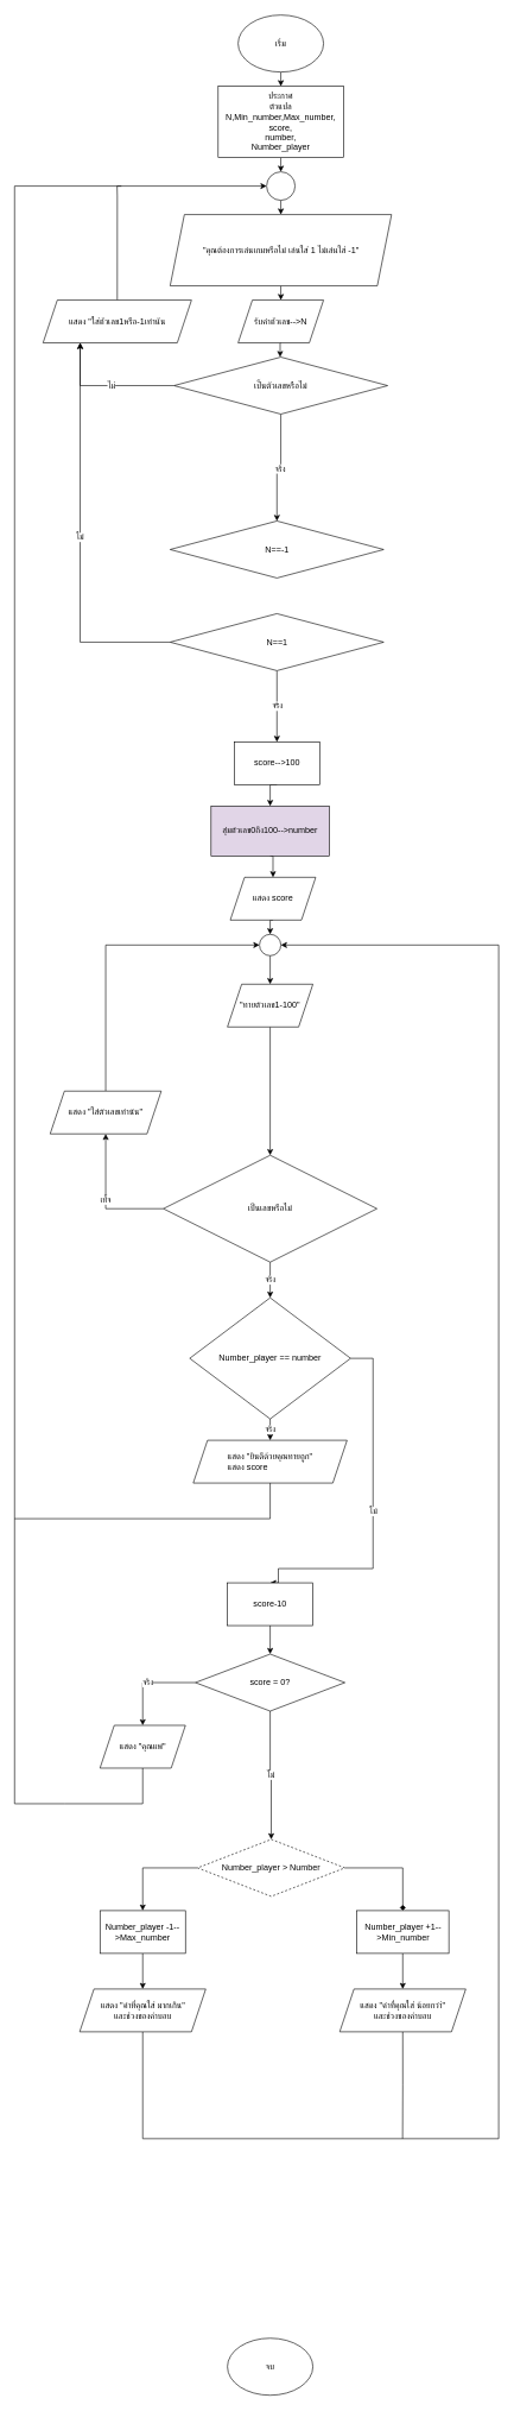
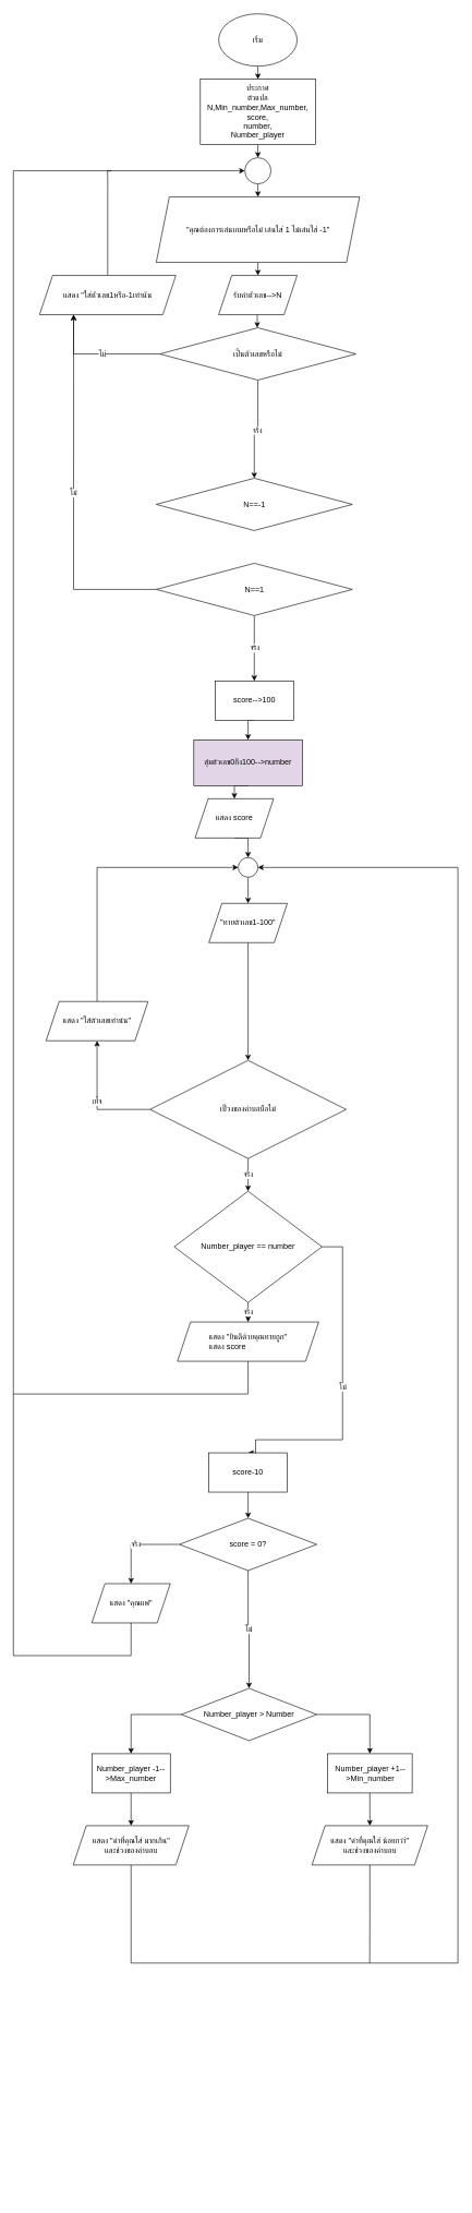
  <mxCell id="0" />
  <mxCell id="1" parent="0" />
  <mxCell id="2" style="edgeStyle=orthogonalEdgeStyle;rounded=0;orthogonalLoop=1;jettySize=auto;html=1;exitX=0.5;exitY=1;exitDx=0;exitDy=0;entryX=0.5;entryY=0;entryDx=0;entryDy=0;" edge="1" parent="1" source="3" target="5"><mxGeometry relative="1" as="geometry" /></mxCell>
  <mxCell id="3" value="เริ่ม" style="ellipse;whiteSpace=wrap;html=1;" vertex="1" parent="1"><mxGeometry x="334" y="20" width="120" height="80" as="geometry" /></mxCell>
  <mxCell id="4" style="edgeStyle=orthogonalEdgeStyle;rounded=0;orthogonalLoop=1;jettySize=auto;html=1;exitX=0.5;exitY=1;exitDx=0;exitDy=0;entryX=0;entryY=0.5;entryDx=0;entryDy=0;" edge="1" parent="1" source="5" target="23"><mxGeometry relative="1" as="geometry" /></mxCell>
  <mxCell id="5" value="ประกาศ&lt;div&gt;ตัวแปล&lt;/div&gt;&lt;div&gt;N,Min_number,Max_number,&lt;/div&gt;&lt;div&gt;score,&lt;/div&gt;&lt;div&gt;number,&lt;/div&gt;&lt;div&gt;Number_player&lt;/div&gt;" style="rounded=0;whiteSpace=wrap;html=1;" vertex="1" parent="1"><mxGeometry x="306" y="120" width="176" height="100" as="geometry" /></mxCell>
  <mxCell id="6" style="edgeStyle=orthogonalEdgeStyle;rounded=0;orthogonalLoop=1;jettySize=auto;html=1;exitX=0.5;exitY=1;exitDx=0;exitDy=0;entryX=0.5;entryY=0;entryDx=0;entryDy=0;" edge="1" parent="1" source="7" target="41"><mxGeometry relative="1" as="geometry" /></mxCell>
- <mxCell id="7" value="แสดง score" style="shape=parallelogram;perimeter=parallelogramPerimeter;whiteSpace=wrap;html=1;fixedSize=1;" vertex="1" parent="1"><mxGeometry x="323" y="1230" width="120" height="60" as="geometry" /></mxCell>
+ <mxCell id="7" value="แสดง score" style="shape=parallelogram;perimeter=parallelogramPerimeter;whiteSpace=wrap;html=1;fixedSize=1;" vertex="1" parent="1"><mxGeometry x="298" y="1220" width="120" height="60" as="geometry" /></mxCell>
  <mxCell id="8" style="edgeStyle=orthogonalEdgeStyle;rounded=0;orthogonalLoop=1;jettySize=auto;html=1;exitX=0.5;exitY=1;exitDx=0;exitDy=0;entryX=0.5;entryY=0;entryDx=0;entryDy=0;" edge="1" parent="1" source="9" target="7"><mxGeometry relative="1" as="geometry" /></mxCell>
  <mxCell id="9" value="สุ่มตัวเลข0ถึง100--&amp;gt;number" style="rounded=0;whiteSpace=wrap;html=1;fillColor=#e1d5e7;" vertex="1" parent="1"><mxGeometry x="296" y="1130" width="166" height="70" as="geometry" /></mxCell>
  <mxCell id="10" style="edgeStyle=orthogonalEdgeStyle;rounded=0;orthogonalLoop=1;jettySize=auto;html=1;exitX=0.5;exitY=1;exitDx=0;exitDy=0;entryX=0.5;entryY=0;entryDx=0;entryDy=0;" edge="1" parent="1" source="11" target="37"><mxGeometry relative="1" as="geometry" /></mxCell>
  <mxCell id="11" value="&quot;ทายตัวเลข1-100&quot;" style="shape=parallelogram;perimeter=parallelogramPerimeter;whiteSpace=wrap;html=1;fixedSize=1;" vertex="1" parent="1"><mxGeometry x="319" y="1380" width="120" height="60" as="geometry" /></mxCell>
  <mxCell id="12" value="จริง" style="edgeStyle=orthogonalEdgeStyle;rounded=0;orthogonalLoop=1;jettySize=auto;html=1;exitX=0.5;exitY=1;exitDx=0;exitDy=0;entryX=0.5;entryY=0;entryDx=0;entryDy=0;" edge="1" parent="1" source="14" target="16"><mxGeometry relative="1" as="geometry" /></mxCell>
  <mxCell id="13" value="ไม่" style="edgeStyle=orthogonalEdgeStyle;rounded=0;orthogonalLoop=1;jettySize=auto;html=1;exitX=1;exitY=0.5;exitDx=0;exitDy=0;entryX=0.5;entryY=0;entryDx=0;entryDy=0;" edge="1" parent="1" source="14" target="25"><mxGeometry relative="1" as="geometry"><Array as="points"><mxPoint x="523.5" y="1905" /><mxPoint x="523.5" y="2200" /><mxPoint x="390.5" y="2200" /></Array></mxGeometry></mxCell>
  <mxCell id="14" value="Number_player == number" style="rhombus;whiteSpace=wrap;html=1;" vertex="1" parent="1"><mxGeometry x="266" y="1820" width="226" height="170" as="geometry" /></mxCell>
  <mxCell id="15" style="edgeStyle=orthogonalEdgeStyle;rounded=0;orthogonalLoop=1;jettySize=auto;html=1;exitX=0.5;exitY=1;exitDx=0;exitDy=0;endArrow=none;endFill=0;" edge="1" parent="1" source="16"><mxGeometry relative="1" as="geometry"><mxPoint x="20" y="2130" as="targetPoint" /><Array as="points"><mxPoint x="379" y="2130" /></Array></mxGeometry></mxCell>
  <mxCell id="16" value="&lt;div style=&quot;text-align: left;&quot;&gt;&lt;span style=&quot;background-color: transparent; color: light-dark(rgb(0, 0, 0), rgb(255, 255, 255));&quot;&gt;แสดง &quot;ยินดีด้วยคุณทายถูก&quot;&lt;/span&gt;&lt;/div&gt;&lt;div style=&quot;text-align: left;&quot;&gt;&lt;span style=&quot;background-color: transparent; color: light-dark(rgb(0, 0, 0), rgb(255, 255, 255));&quot;&gt;แสดง score&lt;/span&gt;&lt;/div&gt;" style="shape=parallelogram;perimeter=parallelogramPerimeter;whiteSpace=wrap;html=1;fixedSize=1;" vertex="1" parent="1"><mxGeometry x="271" y="2020" width="216" height="60" as="geometry" /></mxCell>
  <mxCell id="17" style="edgeStyle=orthogonalEdgeStyle;rounded=0;orthogonalLoop=1;jettySize=auto;html=1;exitX=0.5;exitY=1;exitDx=0;exitDy=0;entryX=0.5;entryY=0;entryDx=0;entryDy=0;" edge="1" parent="1" source="18" target="21"><mxGeometry relative="1" as="geometry" /></mxCell>
  <mxCell id="18" value="&quot;คุณต้องการเล่นเกมหรือไม่ เล่นใส่ 1 ไม่เล่นใส่ -1&quot;" style="shape=parallelogram;perimeter=parallelogramPerimeter;whiteSpace=wrap;html=1;fixedSize=1;" vertex="1" parent="1"><mxGeometry x="238.5" y="300" width="311" height="100" as="geometry" /></mxCell>
  <mxCell id="19" value="ไม่" style="edgeStyle=orthogonalEdgeStyle;rounded=0;orthogonalLoop=1;jettySize=auto;html=1;exitX=0;exitY=0.5;exitDx=0;exitDy=0;entryX=0.25;entryY=1;entryDx=0;entryDy=0;" edge="1" parent="1" source="51" target="27"><mxGeometry x="-0.084" relative="1" as="geometry"><mxPoint x="150" y="520" as="targetPoint" /><Array as="points"><mxPoint x="112" y="540" /></Array><mxPoint x="240" y="580" as="sourcePoint" /><mxPoint as="offset" /></mxGeometry></mxCell>
  <mxCell id="20" style="edgeStyle=orthogonalEdgeStyle;rounded=0;orthogonalLoop=1;jettySize=auto;html=1;exitX=0.5;exitY=1;exitDx=0;exitDy=0;entryX=0.5;entryY=0;entryDx=0;entryDy=0;" edge="1" parent="1" source="21"><mxGeometry relative="1" as="geometry"><mxPoint x="393" y="500" as="targetPoint" /></mxGeometry></mxCell>
  <mxCell id="21" value="รับค่าตัวเลข--&amp;gt;N" style="shape=parallelogram;perimeter=parallelogramPerimeter;whiteSpace=wrap;html=1;fixedSize=1;" vertex="1" parent="1"><mxGeometry x="334" y="420" width="120" height="60" as="geometry" /></mxCell>
  <mxCell id="22" style="edgeStyle=orthogonalEdgeStyle;rounded=0;orthogonalLoop=1;jettySize=auto;html=1;exitX=1;exitY=0.5;exitDx=0;exitDy=0;entryX=0.5;entryY=0;entryDx=0;entryDy=0;" edge="1" parent="1" source="23" target="18"><mxGeometry relative="1" as="geometry" /></mxCell>
  <mxCell id="23" value="" style="ellipse;whiteSpace=wrap;html=1;aspect=fixed;rotation=90;" vertex="1" parent="1"><mxGeometry x="374" y="240" width="40" height="40" as="geometry" /></mxCell>
  <mxCell id="24" style="edgeStyle=orthogonalEdgeStyle;rounded=0;orthogonalLoop=1;jettySize=auto;html=1;exitX=0.5;exitY=1;exitDx=0;exitDy=0;entryX=0.5;entryY=0;entryDx=0;entryDy=0;" edge="1" parent="1" source="25" target="46"><mxGeometry relative="1" as="geometry" /></mxCell>
  <mxCell id="25" value="score-10" style="rounded=0;whiteSpace=wrap;html=1;" vertex="1" parent="1"><mxGeometry x="319" y="2220" width="120" height="60" as="geometry" /></mxCell>
  <mxCell id="26" style="edgeStyle=orthogonalEdgeStyle;rounded=0;orthogonalLoop=1;jettySize=auto;html=1;exitX=0.5;exitY=0;exitDx=0;exitDy=0;endArrow=none;endFill=0;" edge="1" parent="1" source="27"><mxGeometry relative="1" as="geometry"><mxPoint x="170" y="260" as="targetPoint" /><Array as="points"><mxPoint x="164" y="274" /><mxPoint x="164" y="274" /><mxPoint x="164" y="260" /></Array></mxGeometry></mxCell>
  <mxCell id="27" value="แสดง &quot;ใส่ตัวเลข1หรือ-1เท่านัน" style="shape=parallelogram;perimeter=parallelogramPerimeter;whiteSpace=wrap;html=1;fixedSize=1;" vertex="1" parent="1"><mxGeometry x="60" y="420" width="208.5" height="60" as="geometry" /></mxCell>
  <mxCell id="28" style="edgeStyle=orthogonalEdgeStyle;rounded=0;orthogonalLoop=1;jettySize=auto;html=1;exitX=0;exitY=0.5;exitDx=0;exitDy=0;entryX=0.5;entryY=0;entryDx=0;entryDy=0;" edge="1" parent="1" source="30" target="59"><mxGeometry relative="1" as="geometry" /></mxCell>
- <mxCell id="29" style="edgeStyle=orthogonalEdgeStyle;rounded=0;orthogonalLoop=1;jettySize=auto;html=1;exitX=1;exitY=0.5;exitDx=0;exitDy=0;endArrow=diamond;" edge="1" parent="1" source="30" target="61"><mxGeometry relative="1" as="geometry" /></mxCell>
- <mxCell id="30" value="Number_player &amp;gt; Number" style="rhombus;whiteSpace=wrap;html=1;dashed=1;" vertex="1" parent="1"><mxGeometry x="277" y="2580" width="207" height="80" as="geometry" /></mxCell>
+ <mxCell id="29" style="edgeStyle=orthogonalEdgeStyle;rounded=0;orthogonalLoop=1;jettySize=auto;html=1;exitX=1;exitY=0.5;exitDx=0;exitDy=0;" edge="1" parent="1" source="30" target="61"><mxGeometry relative="1" as="geometry" /></mxCell>
+ <mxCell id="30" value="Number_player &amp;gt; Number" style="rhombus;whiteSpace=wrap;html=1;" vertex="1" parent="1"><mxGeometry x="277" y="2580" width="207" height="80" as="geometry" /></mxCell>
  <mxCell id="31" style="edgeStyle=orthogonalEdgeStyle;rounded=0;orthogonalLoop=1;jettySize=auto;html=1;exitX=0.5;exitY=1;exitDx=0;exitDy=0;entryX=1;entryY=0.5;entryDx=0;entryDy=0;" edge="1" parent="1" source="32" target="41"><mxGeometry relative="1" as="geometry"><Array as="points"><mxPoint x="200" y="3000" /><mxPoint x="700" y="3000" /><mxPoint x="700" y="1325" /></Array></mxGeometry></mxCell>
  <mxCell id="32" value="แสดง &quot;ค่าที่คุณใส่ มากเกิน&quot;&lt;div&gt;และช่วงของคำบอบ&lt;/div&gt;" style="shape=parallelogram;perimeter=parallelogramPerimeter;whiteSpace=wrap;html=1;fixedSize=1;" vertex="1" parent="1"><mxGeometry x="111.5" y="2790" width="177" height="60" as="geometry" /></mxCell>
  <mxCell id="33" style="edgeStyle=orthogonalEdgeStyle;rounded=0;orthogonalLoop=1;jettySize=auto;html=1;exitX=0.5;exitY=1;exitDx=0;exitDy=0;endArrow=none;endFill=0;" edge="1" parent="1" source="34"><mxGeometry relative="1" as="geometry"><mxPoint x="565" y="3000" as="targetPoint" /></mxGeometry></mxCell>
  <mxCell id="34" value="แสดง &quot;ค่าที่คุณใส่ น้อยกว่า่&quot;&lt;div&gt;และช่วงของคำบอบ&lt;/div&gt;" style="shape=parallelogram;perimeter=parallelogramPerimeter;whiteSpace=wrap;html=1;fixedSize=1;" vertex="1" parent="1"><mxGeometry x="476.75" y="2790" width="177" height="60" as="geometry" /></mxCell>
  <mxCell id="35" value="เท็จ" style="edgeStyle=orthogonalEdgeStyle;rounded=0;orthogonalLoop=1;jettySize=auto;html=1;exitX=0;exitY=0.5;exitDx=0;exitDy=0;entryX=0.5;entryY=1;entryDx=0;entryDy=0;" edge="1" parent="1" source="37" target="39"><mxGeometry relative="1" as="geometry"><mxPoint x="160" y="1610" as="targetPoint" /><Array as="points"><mxPoint x="148" y="1695" /></Array></mxGeometry></mxCell>
  <mxCell id="36" value="จริง" style="edgeStyle=orthogonalEdgeStyle;rounded=0;orthogonalLoop=1;jettySize=auto;html=1;exitX=0.5;exitY=1;exitDx=0;exitDy=0;entryX=0.5;entryY=0;entryDx=0;entryDy=0;" edge="1" parent="1" source="37" target="14"><mxGeometry relative="1" as="geometry" /></mxCell>
- <mxCell id="37" value="เป็นเลขหรือไม่" style="rhombus;whiteSpace=wrap;html=1;" vertex="1" parent="1"><mxGeometry x="229" y="1620" width="300" height="150" as="geometry" /></mxCell>
+ <mxCell id="37" value="เป็วงของคำบอบือไม่" style="rhombus;whiteSpace=wrap;html=1;" vertex="1" parent="1"><mxGeometry x="229" y="1620" width="300" height="150" as="geometry" /></mxCell>
  <mxCell id="38" style="edgeStyle=orthogonalEdgeStyle;rounded=0;orthogonalLoop=1;jettySize=auto;html=1;exitX=0.5;exitY=0;exitDx=0;exitDy=0;entryX=0;entryY=0.5;entryDx=0;entryDy=0;" edge="1" parent="1" source="39" target="41"><mxGeometry relative="1" as="geometry" /></mxCell>
  <mxCell id="39" value="แสดง &quot;ใส่ตัวเลขเท่านัน&quot;" style="shape=parallelogram;perimeter=parallelogramPerimeter;whiteSpace=wrap;html=1;fixedSize=1;" vertex="1" parent="1"><mxGeometry x="70" y="1530" width="156" height="60" as="geometry" /></mxCell>
  <mxCell id="40" style="edgeStyle=orthogonalEdgeStyle;rounded=0;orthogonalLoop=1;jettySize=auto;html=1;exitX=0.5;exitY=1;exitDx=0;exitDy=0;entryX=0.5;entryY=0;entryDx=0;entryDy=0;" edge="1" parent="1" source="41" target="11"><mxGeometry relative="1" as="geometry" /></mxCell>
  <mxCell id="41" value="" style="ellipse;whiteSpace=wrap;html=1;aspect=fixed;" vertex="1" parent="1"><mxGeometry x="364" y="1310" width="30" height="30" as="geometry" /></mxCell>
- <mxCell id="42" value="จบ" style="ellipse;whiteSpace=wrap;html=1;" vertex="1" parent="1"><mxGeometry x="319" y="3280" width="120" height="80" as="geometry" /></mxCell>
  <mxCell id="43" style="edgeStyle=orthogonalEdgeStyle;rounded=0;orthogonalLoop=1;jettySize=auto;html=1;exitX=0.5;exitY=1;exitDx=0;exitDy=0;entryX=0.5;entryY=1;entryDx=0;entryDy=0;" edge="1" parent="1" target="23"><mxGeometry relative="1" as="geometry"><mxPoint x="20" y="250.842" as="targetPoint" /><mxPoint x="90" y="2530" as="sourcePoint" /><Array as="points"><mxPoint x="20" y="2530" /><mxPoint x="20" y="260" /></Array></mxGeometry></mxCell>
  <mxCell id="44" value="จริง" style="edgeStyle=orthogonalEdgeStyle;rounded=0;orthogonalLoop=1;jettySize=auto;html=1;exitX=0;exitY=0.5;exitDx=0;exitDy=0;entryX=0.5;entryY=0;entryDx=0;entryDy=0;" edge="1" parent="1" source="46" target="48"><mxGeometry relative="1" as="geometry" /></mxCell>
  <mxCell id="45" value="ไม่" style="edgeStyle=orthogonalEdgeStyle;rounded=0;orthogonalLoop=1;jettySize=auto;html=1;exitX=0.5;exitY=1;exitDx=0;exitDy=0;entryX=0.5;entryY=0;entryDx=0;entryDy=0;" edge="1" parent="1" source="46" target="30"><mxGeometry relative="1" as="geometry" /></mxCell>
  <mxCell id="46" value="score = 0?" style="rhombus;whiteSpace=wrap;html=1;" vertex="1" parent="1"><mxGeometry x="274" y="2320" width="210" height="80" as="geometry" /></mxCell>
  <mxCell id="47" style="edgeStyle=orthogonalEdgeStyle;rounded=0;orthogonalLoop=1;jettySize=auto;html=1;exitX=0.5;exitY=1;exitDx=0;exitDy=0;endArrow=none;endFill=0;" edge="1" parent="1" source="48"><mxGeometry relative="1" as="geometry"><mxPoint x="90" y="2530" as="targetPoint" /><Array as="points"><mxPoint x="200" y="2530" /></Array></mxGeometry></mxCell>
  <mxCell id="48" value="แสดง &quot;คุณแพ่&quot;" style="shape=parallelogram;perimeter=parallelogramPerimeter;whiteSpace=wrap;html=1;fixedSize=1;" vertex="1" parent="1"><mxGeometry x="140" y="2420" width="120" height="60" as="geometry" /></mxCell>
  <mxCell id="49" style="edgeStyle=orthogonalEdgeStyle;rounded=0;orthogonalLoop=1;jettySize=auto;html=1;exitX=0.5;exitY=1;exitDx=0;exitDy=0;entryX=0.5;entryY=0;entryDx=0;entryDy=0;" edge="1" parent="1" source="51" target="52"><mxGeometry relative="1" as="geometry" /></mxCell>
  <mxCell id="50" value="จริง" style="edgeLabel;html=1;align=center;verticalAlign=middle;resizable=0;points=[];" connectable="0" vertex="1" parent="49"><mxGeometry x="-0.011" y="1" relative="1" as="geometry"><mxPoint as="offset" /></mxGeometry></mxCell>
  <mxCell id="51" value="เป็นตัวเลขหรือไม่" style="rhombus;whiteSpace=wrap;html=1;" vertex="1" parent="1"><mxGeometry x="244" y="500" width="300" height="80" as="geometry" /></mxCell>
  <mxCell id="52" value="N==-1" style="rhombus;whiteSpace=wrap;html=1;" vertex="1" parent="1"><mxGeometry x="238.5" y="730" width="300" height="80" as="geometry" /></mxCell>
  <mxCell id="53" value="จริง" style="edgeStyle=orthogonalEdgeStyle;rounded=0;orthogonalLoop=1;jettySize=auto;html=1;exitX=0.5;exitY=1;exitDx=0;exitDy=0;entryX=0.5;entryY=0;entryDx=0;entryDy=0;" edge="1" parent="1" source="55" target="57"><mxGeometry relative="1" as="geometry"><mxPoint x="388.5" y="980" as="targetPoint" /></mxGeometry></mxCell>
  <mxCell id="54" value="ไม่" style="edgeStyle=orthogonalEdgeStyle;rounded=0;orthogonalLoop=1;jettySize=auto;html=1;exitX=0;exitY=0.5;exitDx=0;exitDy=0;entryX=0.25;entryY=1;entryDx=0;entryDy=0;" edge="1" parent="1" source="55" target="27"><mxGeometry relative="1" as="geometry" /></mxCell>
  <mxCell id="55" value="N==1" style="rhombus;whiteSpace=wrap;html=1;" vertex="1" parent="1"><mxGeometry x="238.5" y="860" width="300" height="80" as="geometry" /></mxCell>
  <mxCell id="56" style="edgeStyle=orthogonalEdgeStyle;rounded=0;orthogonalLoop=1;jettySize=auto;html=1;exitX=0.5;exitY=1;exitDx=0;exitDy=0;entryX=0.5;entryY=0;entryDx=0;entryDy=0;" edge="1" parent="1" source="57" target="9"><mxGeometry relative="1" as="geometry" /></mxCell>
  <mxCell id="57" value="score--&amp;gt;100" style="rounded=0;whiteSpace=wrap;html=1;" vertex="1" parent="1"><mxGeometry x="328.5" y="1040" width="120" height="60" as="geometry" /></mxCell>
  <mxCell id="58" style="edgeStyle=orthogonalEdgeStyle;rounded=0;orthogonalLoop=1;jettySize=auto;html=1;exitX=0.5;exitY=1;exitDx=0;exitDy=0;entryX=0.5;entryY=0;entryDx=0;entryDy=0;" edge="1" parent="1" source="59" target="32"><mxGeometry relative="1" as="geometry" /></mxCell>
  <mxCell id="59" value="Number_player -1--&amp;gt;Max_number" style="rounded=0;whiteSpace=wrap;html=1;" vertex="1" parent="1"><mxGeometry x="140" y="2680" width="120" height="60" as="geometry" /></mxCell>
  <mxCell id="60" style="edgeStyle=orthogonalEdgeStyle;rounded=0;orthogonalLoop=1;jettySize=auto;html=1;exitX=0.5;exitY=1;exitDx=0;exitDy=0;" edge="1" parent="1" source="61" target="34"><mxGeometry relative="1" as="geometry" /></mxCell>
  <mxCell id="61" value="Number_player +1--&amp;gt;Min_number" style="rounded=0;whiteSpace=wrap;html=1;" vertex="1" parent="1"><mxGeometry x="500.5" y="2680" width="129.5" height="60" as="geometry" /></mxCell>
